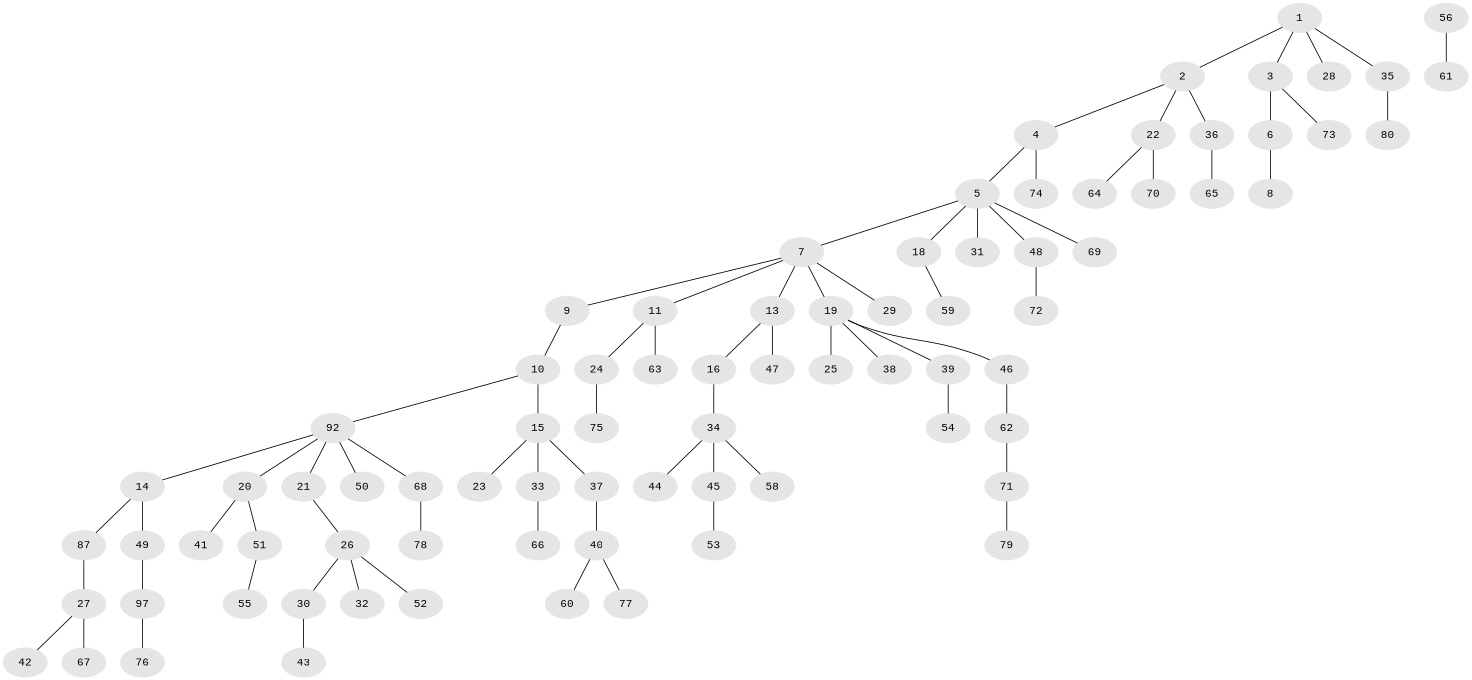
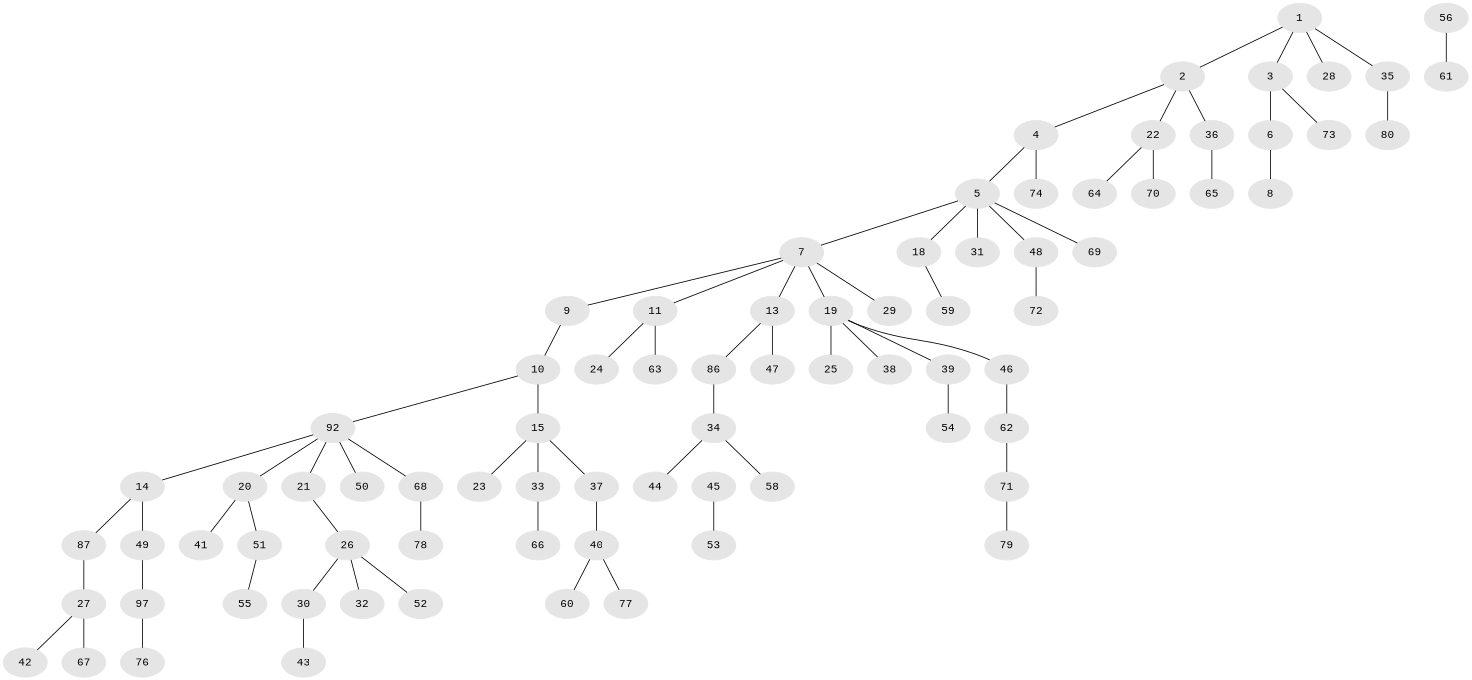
  graph {
    fontname="Liberation Mono"
    node [color=gray90 fontname="Liberation Mono" style=filled]
    edge [fontname="Liberation Mono"]
    1
    2
    3
    28
    35
    4
    22
    36
    6
    73
    80
    5
    74
    64
    70
    65
    8
    7
    18
    31
    48
    69
    9
    11
    13
    19
    29
    59
    72
    10
    24
    63
-   16
+   16 [label=86]
    47
    25
    38
    39
    46
    n39 [label=92]
    15
    14
    20
    21
    50
    68
    23
    33
    37
-   75
    n50 [label=87]
    49
    41
    51
    26
    78
    34
    27
    n58 [label=97]
    66
    40
    44
    45
    58
    56
    61
    42
    67
    54
    62
    55
    30
    32
    52
    43
    53
    60
    77
    71
    76
    79
    1 -- 2
    1 -- 3
    1 -- 28
    1 -- 35
    2 -- 4
    2 -- 22
    2 -- 36
    3 -- 6
    3 -- 73
    35 -- 80
    4 -- 5
    4 -- 74
    22 -- 64
    22 -- 70
    36 -- 65
    6 -- 8
    5 -- 7
    5 -- 18
    5 -- 31
    5 -- 48
    5 -- 69
    7 -- 9
    7 -- 11
    7 -- 13
    7 -- 19
    7 -- 29
    18 -- 59
    48 -- 72
    9 -- 10
    11 -- 24
    11 -- 63
    13 -- 16
    13 -- 47
    19 -- 25
    19 -- 38
    19 -- 39
    19 -- 46
    10 -- n39
    10 -- 15
-   24 -- 75
    16 -- 34
    39 -- 54
    46 -- 62
    n39 -- 14
    n39 -- 20
    n39 -- 21
    n39 -- 50
    n39 -- 68
    15 -- 23
    15 -- 33
    15 -- 37
    14 -- n50
    14 -- 49
    20 -- 41
    20 -- 51
    21 -- 26
    68 -- 78
    33 -- 66
    37 -- 40
    n50 -- 27
    49 -- n58
    51 -- 55
    26 -- 30
    26 -- 32
    26 -- 52
    34 -- 44
-   34 -- 45
    34 -- 58
    27 -- 42
    27 -- 67
    n58 -- 76
    40 -- 60
    40 -- 77
    45 -- 53
    56 -- 61
    62 -- 71
    30 -- 43
    71 -- 79
  }
